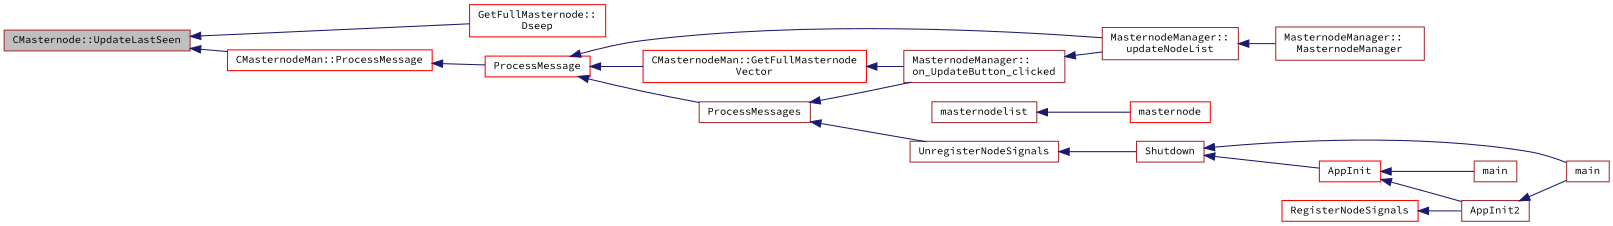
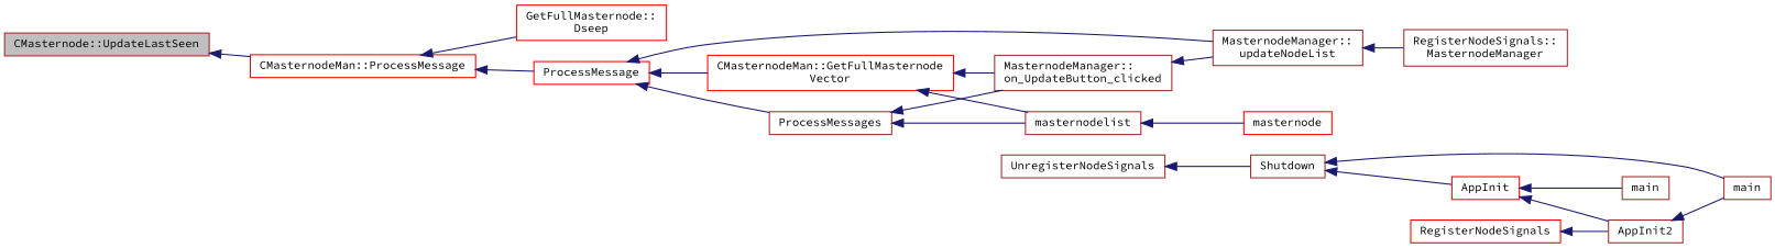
  digraph {
    fontname="Source Code Pro"
    rankdir=LR
    node [color=brown fillcolor=white fontname="Source Code Pro" fontsize=10 shape=record style=filled]
    edge [color=midnightblue dir=back fontname="Source Code Pro" fontsize=10 labelfontname=Helvetica labelfontsize=10 style=solid]
    n1 [fillcolor=grey75 fontcolor=black height=0.2 label="CMasternode::UpdateLastSeen" width=0.4]
    n2 [color=red height=0.2 label="GetFullMasternode::\lDseep" width=0.4]
    n3 [color=red height=0.2 label="CMasternodeMan::ProcessMessage" width=0.4]
    n4 [color=red height=0.2 label=ProcessMessage width=0.4]
    n5 [height=0.2 label=ProcessMessages width=0.4]
    n6 [color=red height=0.2 label="CMasternodeMan::GetFullMasternode\lVector" width=0.4]
    n7 [height=0.2 label="MasternodeManager::\lupdateNodeList" width=0.4]
    n8 [height=0.2 label=UnregisterNodeSignals width=0.4]
    n9 [height=0.2 label="MasternodeManager::\lon_UpdateButton_clicked" width=0.4]
    n10 [height=0.2 label=masternodelist width=0.4]
    n11 [color=red height=0.2 label=RegisterNodeSignals width=0.4]
    n12 [height=0.2 label=AppInit2 width=0.4]
    n13 [height=0.2 label=Shutdown width=0.4]
    n14 [height=0.2 label=main width=0.4]
    n15 [color=red height=0.2 label=AppInit width=0.4]
    n16 [height=0.2 label=main width=0.4]
-   n17 [height=0.2 label="MasternodeManager::\lMasternodeManager" width=0.4]
+   n17 [height=0.2 label="RegisterNodeSignals::\lMasternodeManager" width=0.4]
    n18 [color=red height=0.2 label=masternode width=0.4]
-   n1 -> n2
+   n3 -> n2
    n1 -> n3
    n3 -> n4
    n4 -> n5
    n4 -> n6
    n4 -> n7
-   n5 -> n8
+   n5 -> n10
    n5 -> n9
    n6 -> n9
+   n6 -> n10
    n7 -> n17
    n8 -> n13
    n9 -> n7
    n10 -> n18
    n11 -> n12
    n12 -> n14
    n13 -> n14
    n13 -> n15
    n15 -> n12
    n15 -> n16
  }
